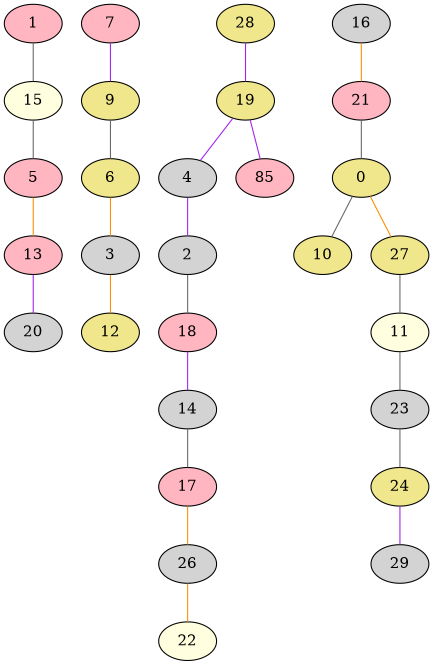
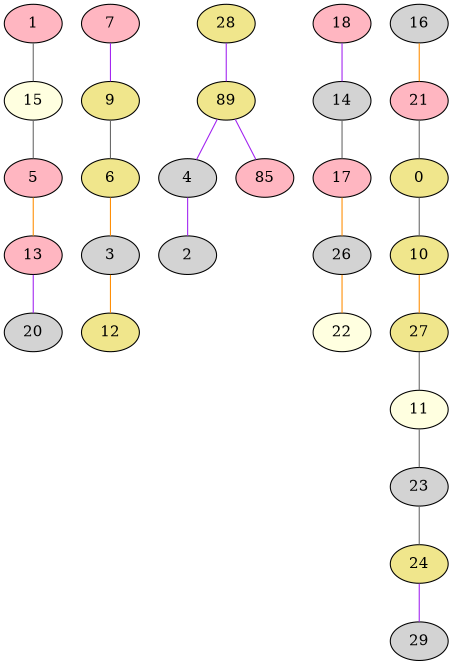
  strict graph {
    node [fillcolor=lightgrey style=filled]
    edge [color=gray40]
    1 [fillcolor=lightpink]
    15 [fillcolor=lightyellow]
    5 [fillcolor=lightpink]
    13 [fillcolor=lightpink]
    20
    7 [fillcolor=lightpink]
    9 [fillcolor=khaki]
    6 [fillcolor=khaki]
    3
    12 [fillcolor=khaki]
    28 [fillcolor=khaki]
-   19 [fillcolor=khaki]
+   19 [fillcolor=khaki label=89]
    4
    n14 [fillcolor=lightpink label=85]
    2
    18 [fillcolor=lightpink]
    14
    17 [fillcolor=lightpink]
    26
    22 [fillcolor=lightyellow]
    16
    21 [fillcolor=lightpink]
    0 [fillcolor=khaki]
    10 [fillcolor=khaki]
    27 [fillcolor=khaki]
    11 [fillcolor=lightyellow]
    23
    24 [fillcolor=khaki]
    29
    1 -- 15
    15 -- 5
    5 -- 13 [color=darkorange]
    13 -- 20 [color=purple]
    7 -- 9 [color=purple]
    9 -- 6
    6 -- 3 [color=darkorange]
    3 -- 12 [color=darkorange]
    28 -- 19 [color=purple]
    19 -- 4 [color=purple]
    19 -- n14 [color=purple]
    4 -- 2 [color=purple]
-   2 -- 18
    18 -- 14 [color=purple]
    14 -- 17
    17 -- 26 [color=darkorange]
    26 -- 22 [color=darkorange]
    16 -- 21 [color=darkorange]
    21 -- 0
    0 -- 10
-   0 -- 27 [color=darkorange]
+   10 -- 27 [color=darkorange]
    27 -- 11
    11 -- 23
    23 -- 24
    24 -- 29 [color=purple]
  }
